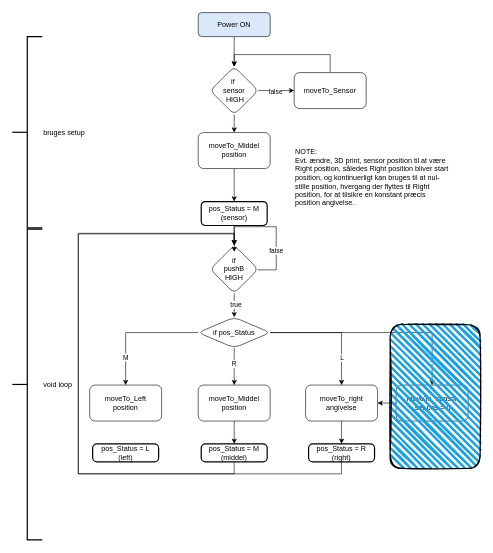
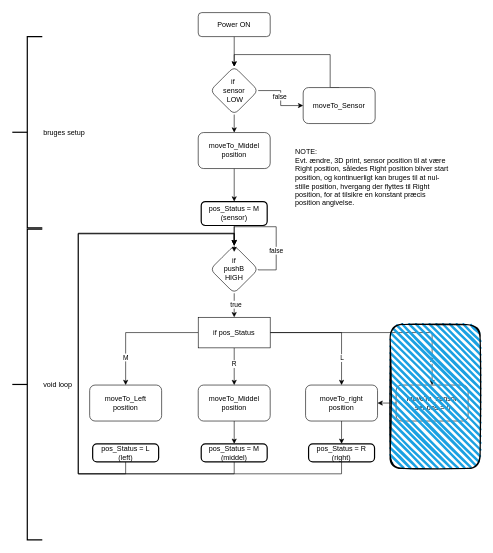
  <mxCell id="0" />
  <mxCell id="1" parent="0" />
  <mxCell id="2" value="" style="edgeStyle=orthogonalEdgeStyle;rounded=0;orthogonalLoop=1;jettySize=auto;html=1;" parent="1" source="3" target="7" edge="1"><mxGeometry relative="1" as="geometry" /></mxCell>
- <mxCell id="3" value="Power ON" style="rounded=1;whiteSpace=wrap;html=1;fontSize=12;glass=0;strokeWidth=1;shadow=0;fillColor=#dae8fc;" parent="1" vertex="1"><mxGeometry x="330" y="20" width="120" height="40" as="geometry" /></mxCell>
+ <mxCell id="3" value="Power ON" style="rounded=1;whiteSpace=wrap;html=1;fontSize=12;glass=0;strokeWidth=1;shadow=0;" parent="1" vertex="1"><mxGeometry x="330" y="20" width="120" height="40" as="geometry" /></mxCell>
  <mxCell id="4" value="" style="edgeStyle=orthogonalEdgeStyle;rounded=0;orthogonalLoop=1;jettySize=auto;html=1;" parent="1" source="7" target="9" edge="1"><mxGeometry relative="1" as="geometry" /></mxCell>
  <mxCell id="5" value="false" style="edgeLabel;html=1;align=center;verticalAlign=middle;resizable=0;points=[];" parent="4" vertex="1" connectable="0"><mxGeometry x="-0.058" y="-2" relative="1" as="geometry"><mxPoint as="offset" /></mxGeometry></mxCell>
  <mxCell id="6" style="edgeStyle=orthogonalEdgeStyle;rounded=0;orthogonalLoop=1;jettySize=auto;html=1;exitX=0.5;exitY=1;exitDx=0;exitDy=0;entryX=0.5;entryY=0;entryDx=0;entryDy=0;" edge="1" parent="1" source="7" target="43"><mxGeometry relative="1" as="geometry" /></mxCell>
- <mxCell id="7" value="if&amp;nbsp;&lt;div&gt;sensor&lt;div&gt;&amp;nbsp;HIGH&lt;/div&gt;&lt;/div&gt;" style="rhombus;whiteSpace=wrap;html=1;rounded=1;glass=0;strokeWidth=1;shadow=0;" parent="1" vertex="1"><mxGeometry x="350" y="110" width="80" height="80" as="geometry" /></mxCell>
+ <mxCell id="7" value="if&amp;nbsp;&lt;div&gt;sensor&lt;div&gt;&amp;nbsp;LOW&lt;/div&gt;&lt;/div&gt;" style="rhombus;whiteSpace=wrap;html=1;rounded=1;glass=0;strokeWidth=1;shadow=0;" parent="1" vertex="1"><mxGeometry x="350" y="110" width="80" height="80" as="geometry" /></mxCell>
  <mxCell id="8" style="edgeStyle=orthogonalEdgeStyle;rounded=0;orthogonalLoop=1;jettySize=auto;html=1;exitX=0.5;exitY=0;exitDx=0;exitDy=0;entryX=0.5;entryY=0;entryDx=0;entryDy=0;" parent="1" source="9" target="7" edge="1"><mxGeometry relative="1" as="geometry"><Array as="points"><mxPoint x="550" y="90" /><mxPoint x="390" y="90" /></Array></mxGeometry></mxCell>
- <mxCell id="9" value="moveTo_Sensor" style="whiteSpace=wrap;html=1;rounded=1;glass=0;strokeWidth=1;shadow=0;" parent="1" vertex="1"><mxGeometry x="490" y="120" width="120" height="60" as="geometry" /></mxCell>
+ <mxCell id="9" value="moveTo_Sensor" style="whiteSpace=wrap;html=1;rounded=1;glass=0;strokeWidth=1;shadow=0;" parent="1" vertex="1"><mxGeometry x="505" y="145" width="120" height="60" as="geometry" /></mxCell>
  <mxCell id="10" value="" style="edgeStyle=orthogonalEdgeStyle;rounded=0;orthogonalLoop=1;jettySize=auto;html=1;" parent="1" source="12" target="30" edge="1"><mxGeometry relative="1" as="geometry" /></mxCell>
  <mxCell id="11" value="true" style="edgeLabel;html=1;align=center;verticalAlign=middle;resizable=0;points=[];" parent="10" vertex="1" connectable="0"><mxGeometry x="-0.106" y="2" relative="1" as="geometry"><mxPoint as="offset" /></mxGeometry></mxCell>
  <mxCell id="12" value="if&lt;div&gt;pushB&lt;/div&gt;&lt;div&gt;HIGH&lt;/div&gt;" style="rhombus;whiteSpace=wrap;html=1;rounded=1;glass=0;strokeWidth=1;shadow=0;" parent="1" vertex="1"><mxGeometry x="350" y="408" width="80" height="80" as="geometry" /></mxCell>
  <mxCell id="13" style="edgeStyle=orthogonalEdgeStyle;rounded=0;orthogonalLoop=1;jettySize=auto;html=1;exitX=1;exitY=0.5;exitDx=0;exitDy=0;entryX=0.5;entryY=0;entryDx=0;entryDy=0;" parent="1" source="12" target="12" edge="1"><mxGeometry relative="1" as="geometry"><Array as="points"><mxPoint x="430" y="449" /><mxPoint x="460" y="449" /><mxPoint x="460" y="377" /><mxPoint x="390" y="377" /></Array><mxPoint x="450" y="459" as="sourcePoint" /><mxPoint x="390" y="409" as="targetPoint" /></mxGeometry></mxCell>
  <mxCell id="14" value="false" style="edgeLabel;html=1;align=center;verticalAlign=middle;resizable=0;points=[];" parent="13" vertex="1" connectable="0"><mxGeometry x="-0.369" y="1" relative="1" as="geometry"><mxPoint as="offset" /></mxGeometry></mxCell>
  <mxCell id="15" style="edgeStyle=orthogonalEdgeStyle;rounded=0;orthogonalLoop=1;jettySize=auto;html=1;exitX=0.5;exitY=1;exitDx=0;exitDy=0;entryX=0.5;entryY=0;entryDx=0;entryDy=0;" parent="1" source="16" target="34" edge="1"><mxGeometry relative="1" as="geometry" /></mxCell>
  <mxCell id="16" value="moveTo_Middel&lt;div&gt;position&lt;/div&gt;" style="whiteSpace=wrap;html=1;rounded=1;glass=0;strokeWidth=1;shadow=0;" parent="1" vertex="1"><mxGeometry x="330" y="641" width="120" height="60" as="geometry" /></mxCell>
  <mxCell id="17" value="moveTo_Left&lt;div&gt;position&lt;/div&gt;" style="whiteSpace=wrap;html=1;rounded=1;glass=0;strokeWidth=1;shadow=0;" parent="1" vertex="1"><mxGeometry x="149" y="641" width="120" height="60" as="geometry" /></mxCell>
  <mxCell id="18" value="&lt;div&gt;NOTE:&lt;/div&gt;Evt. ændre, 3D print, sensor position til at være Right position, således Right position bliver start position, og kontinuerligt kan bruges til at nul-stille position, hvergang der flyttes til Right position, for at tilsikre en konstant præcis position angivelse." style="text;html=1;align=left;verticalAlign=middle;whiteSpace=wrap;rounded=0;" parent="1" vertex="1"><mxGeometry x="490" y="230" width="260" height="130" as="geometry" /></mxCell>
  <mxCell id="19" style="edgeStyle=orthogonalEdgeStyle;rounded=0;orthogonalLoop=1;jettySize=auto;html=1;exitX=0.5;exitY=1;exitDx=0;exitDy=0;entryX=0.5;entryY=0;entryDx=0;entryDy=0;" parent="1" source="20" target="12" edge="1"><mxGeometry relative="1" as="geometry" /></mxCell>
  <mxCell id="20" value="pos_Status = M&lt;div&gt;(sensor)&lt;/div&gt;" style="rounded=1;whiteSpace=wrap;html=1;absoluteArcSize=1;arcSize=14;strokeWidth=2;" parent="1" vertex="1"><mxGeometry x="335" y="335" width="110" height="40" as="geometry" /></mxCell>
  <mxCell id="21" value="pos_Status = R&lt;div&gt;(right)&lt;/div&gt;" style="rounded=1;whiteSpace=wrap;html=1;absoluteArcSize=1;arcSize=14;strokeWidth=2;" parent="1" vertex="1"><mxGeometry x="514" y="739" width="110" height="30" as="geometry" /></mxCell>
  <mxCell id="22" style="edgeStyle=orthogonalEdgeStyle;rounded=0;orthogonalLoop=1;jettySize=auto;html=1;exitX=0;exitY=0.5;exitDx=0;exitDy=0;entryX=0.5;entryY=0;entryDx=0;entryDy=0;" parent="1" source="30" target="17" edge="1"><mxGeometry relative="1" as="geometry" /></mxCell>
  <mxCell id="23" value="M" style="edgeLabel;html=1;align=center;verticalAlign=middle;resizable=0;points=[];" parent="22" vertex="1" connectable="0"><mxGeometry x="0.551" y="-1" relative="1" as="geometry"><mxPoint as="offset" /></mxGeometry></mxCell>
  <mxCell id="24" style="edgeStyle=orthogonalEdgeStyle;rounded=0;orthogonalLoop=1;jettySize=auto;html=1;exitX=0.5;exitY=1;exitDx=0;exitDy=0;entryX=0.5;entryY=0;entryDx=0;entryDy=0;" parent="1" source="30" target="16" edge="1"><mxGeometry relative="1" as="geometry" /></mxCell>
  <mxCell id="25" value="R" style="edgeLabel;html=1;align=center;verticalAlign=middle;resizable=0;points=[];" parent="24" vertex="1" connectable="0"><mxGeometry x="-0.155" y="-1" relative="1" as="geometry"><mxPoint as="offset" /></mxGeometry></mxCell>
  <mxCell id="26" style="edgeStyle=orthogonalEdgeStyle;rounded=0;orthogonalLoop=1;jettySize=auto;html=1;exitX=1;exitY=0.5;exitDx=0;exitDy=0;entryX=0.5;entryY=0;entryDx=0;entryDy=0;" parent="1" source="30" target="32" edge="1"><mxGeometry relative="1" as="geometry" /></mxCell>
  <mxCell id="27" value="L" style="edgeLabel;html=1;align=center;verticalAlign=middle;resizable=0;points=[];" parent="26" vertex="1" connectable="0"><mxGeometry x="0.559" relative="1" as="geometry"><mxPoint as="offset" /></mxGeometry></mxCell>
  <mxCell id="28" style="edgeStyle=orthogonalEdgeStyle;rounded=0;orthogonalLoop=1;jettySize=auto;html=1;exitX=1;exitY=0.5;exitDx=0;exitDy=0;entryX=0.5;entryY=0;entryDx=0;entryDy=0;" parent="1" source="30" target="41" edge="1"><mxGeometry relative="1" as="geometry" /></mxCell>
  <mxCell id="29" value="X" style="edgeLabel;html=1;align=center;verticalAlign=middle;resizable=0;points=[];" parent="28" vertex="1" connectable="0"><mxGeometry x="0.761" y="-1" relative="1" as="geometry"><mxPoint as="offset" /></mxGeometry></mxCell>
- <mxCell id="30" value="if pos_Status" style="rhombus;whiteSpace=wrap;html=1;rounded=1;glass=0;strokeWidth=1;shadow=0;" parent="1" vertex="1"><mxGeometry x="330" y="528" width="120" height="51" as="geometry" /></mxCell>
+ <mxCell id="30" value="if pos_Status" style="whiteSpace=wrap;html=1;glass=0;strokeWidth=1;shadow=0;rounded=0;" parent="1" vertex="1"><mxGeometry x="330" y="528" width="120" height="51" as="geometry" /></mxCell>
  <mxCell id="31" style="edgeStyle=orthogonalEdgeStyle;rounded=0;orthogonalLoop=1;jettySize=auto;html=1;exitX=0.5;exitY=1;exitDx=0;exitDy=0;entryX=0.5;entryY=0;entryDx=0;entryDy=0;" parent="1" source="32" target="21" edge="1"><mxGeometry relative="1" as="geometry" /></mxCell>
- <mxCell id="32" value="moveTo_right&lt;div&gt;angivelse&lt;/div&gt;" style="whiteSpace=wrap;html=1;rounded=1;glass=0;strokeWidth=1;shadow=0;" parent="1" vertex="1"><mxGeometry x="509" y="641" width="120" height="60" as="geometry" /></mxCell>
+ <mxCell id="32" value="moveTo_right&lt;div&gt;position&lt;/div&gt;" style="whiteSpace=wrap;html=1;rounded=1;glass=0;strokeWidth=1;shadow=0;" parent="1" vertex="1"><mxGeometry x="509" y="641" width="120" height="60" as="geometry" /></mxCell>
  <mxCell id="33" style="edgeStyle=orthogonalEdgeStyle;rounded=0;orthogonalLoop=1;jettySize=auto;html=1;exitX=0.5;exitY=1;exitDx=0;exitDy=0;entryX=0.5;entryY=0;entryDx=0;entryDy=0;" parent="1" source="34" target="12" edge="1"><mxGeometry relative="1" as="geometry"><Array as="points"><mxPoint x="390" y="789" /><mxPoint x="130" y="789" /><mxPoint x="130" y="388" /><mxPoint x="390" y="388" /></Array></mxGeometry></mxCell>
  <mxCell id="34" value="pos_Status = M&lt;div&gt;(middel)&lt;/div&gt;" style="rounded=1;whiteSpace=wrap;html=1;absoluteArcSize=1;arcSize=14;strokeWidth=2;" parent="1" vertex="1"><mxGeometry x="335" y="739" width="110" height="30" as="geometry" /></mxCell>
+ <mxCell id="35" style="edgeStyle=orthogonalEdgeStyle;rounded=0;orthogonalLoop=1;jettySize=auto;html=1;exitX=0.5;exitY=1;exitDx=0;exitDy=0;entryX=0.5;entryY=0;entryDx=0;entryDy=0;" parent="1" source="36" target="12" edge="1"><mxGeometry relative="1" as="geometry"><mxPoint x="130" y="399" as="targetPoint" /><Array as="points"><mxPoint x="209" y="789" /><mxPoint x="130" y="789" /><mxPoint x="130" y="388" /><mxPoint x="390" y="388" /></Array></mxGeometry></mxCell>
  <mxCell id="36" value="pos_Status = L&lt;div&gt;(left)&lt;/div&gt;" style="rounded=1;whiteSpace=wrap;html=1;absoluteArcSize=1;arcSize=14;strokeWidth=2;" parent="1" vertex="1"><mxGeometry x="154" y="739" width="110" height="30" as="geometry" /></mxCell>
  <mxCell id="37" value="bruges setup" style="strokeWidth=2;html=1;shape=mxgraph.flowchart.annotation_2;align=left;labelPosition=right;pointerEvents=1;" parent="1" vertex="1"><mxGeometry x="20" y="60" width="50" height="319" as="geometry" /></mxCell>
  <mxCell id="38" value="void loop" style="strokeWidth=2;html=1;shape=mxgraph.flowchart.annotation_2;align=left;labelPosition=right;pointerEvents=1;" parent="1" vertex="1"><mxGeometry x="20" y="381" width="50" height="518" as="geometry" /></mxCell>
  <mxCell id="39" style="edgeStyle=orthogonalEdgeStyle;rounded=0;orthogonalLoop=1;jettySize=auto;html=1;exitX=0.5;exitY=1;exitDx=0;exitDy=0;entryX=0.5;entryY=0.138;entryDx=0;entryDy=0;entryPerimeter=0;" parent="1" source="21" target="12" edge="1"><mxGeometry relative="1" as="geometry"><Array as="points"><mxPoint x="569" y="789" /><mxPoint x="130" y="789" /><mxPoint x="130" y="389" /><mxPoint x="390" y="389" /></Array></mxGeometry></mxCell>
  <mxCell id="40" style="edgeStyle=orthogonalEdgeStyle;rounded=0;orthogonalLoop=1;jettySize=auto;html=1;exitX=0;exitY=0.5;exitDx=0;exitDy=0;entryX=1;entryY=0.5;entryDx=0;entryDy=0;" parent="1" source="41" target="32" edge="1"><mxGeometry relative="1" as="geometry" /></mxCell>
  <mxCell id="41" value="moveTo_sensor&lt;div&gt;&amp;nbsp;set pos = 0&lt;/div&gt;" style="whiteSpace=wrap;html=1;rounded=1;glass=0;strokeWidth=1;shadow=0;" parent="1" vertex="1"><mxGeometry x="660" y="641" width="120" height="60" as="geometry" /></mxCell>
  <mxCell id="42" style="edgeStyle=orthogonalEdgeStyle;rounded=0;orthogonalLoop=1;jettySize=auto;html=1;exitX=0.5;exitY=1;exitDx=0;exitDy=0;entryX=0.5;entryY=0;entryDx=0;entryDy=0;" edge="1" parent="1" source="43" target="20"><mxGeometry relative="1" as="geometry" /></mxCell>
  <mxCell id="43" value="moveTo_Middel&lt;div&gt;position&lt;/div&gt;" style="whiteSpace=wrap;html=1;rounded=1;glass=0;strokeWidth=1;shadow=0;" vertex="1" parent="1"><mxGeometry x="330" y="220" width="120" height="60" as="geometry" /></mxCell>
  <mxCell id="44" value="" style="rounded=1;whiteSpace=wrap;html=1;strokeWidth=2;fillWeight=4;hachureGap=8;hachureAngle=45;fillColor=#1ba1e2;sketch=1;" vertex="1" parent="1"><mxGeometry x="650" y="540" width="150" height="240" as="geometry" /></mxCell>
